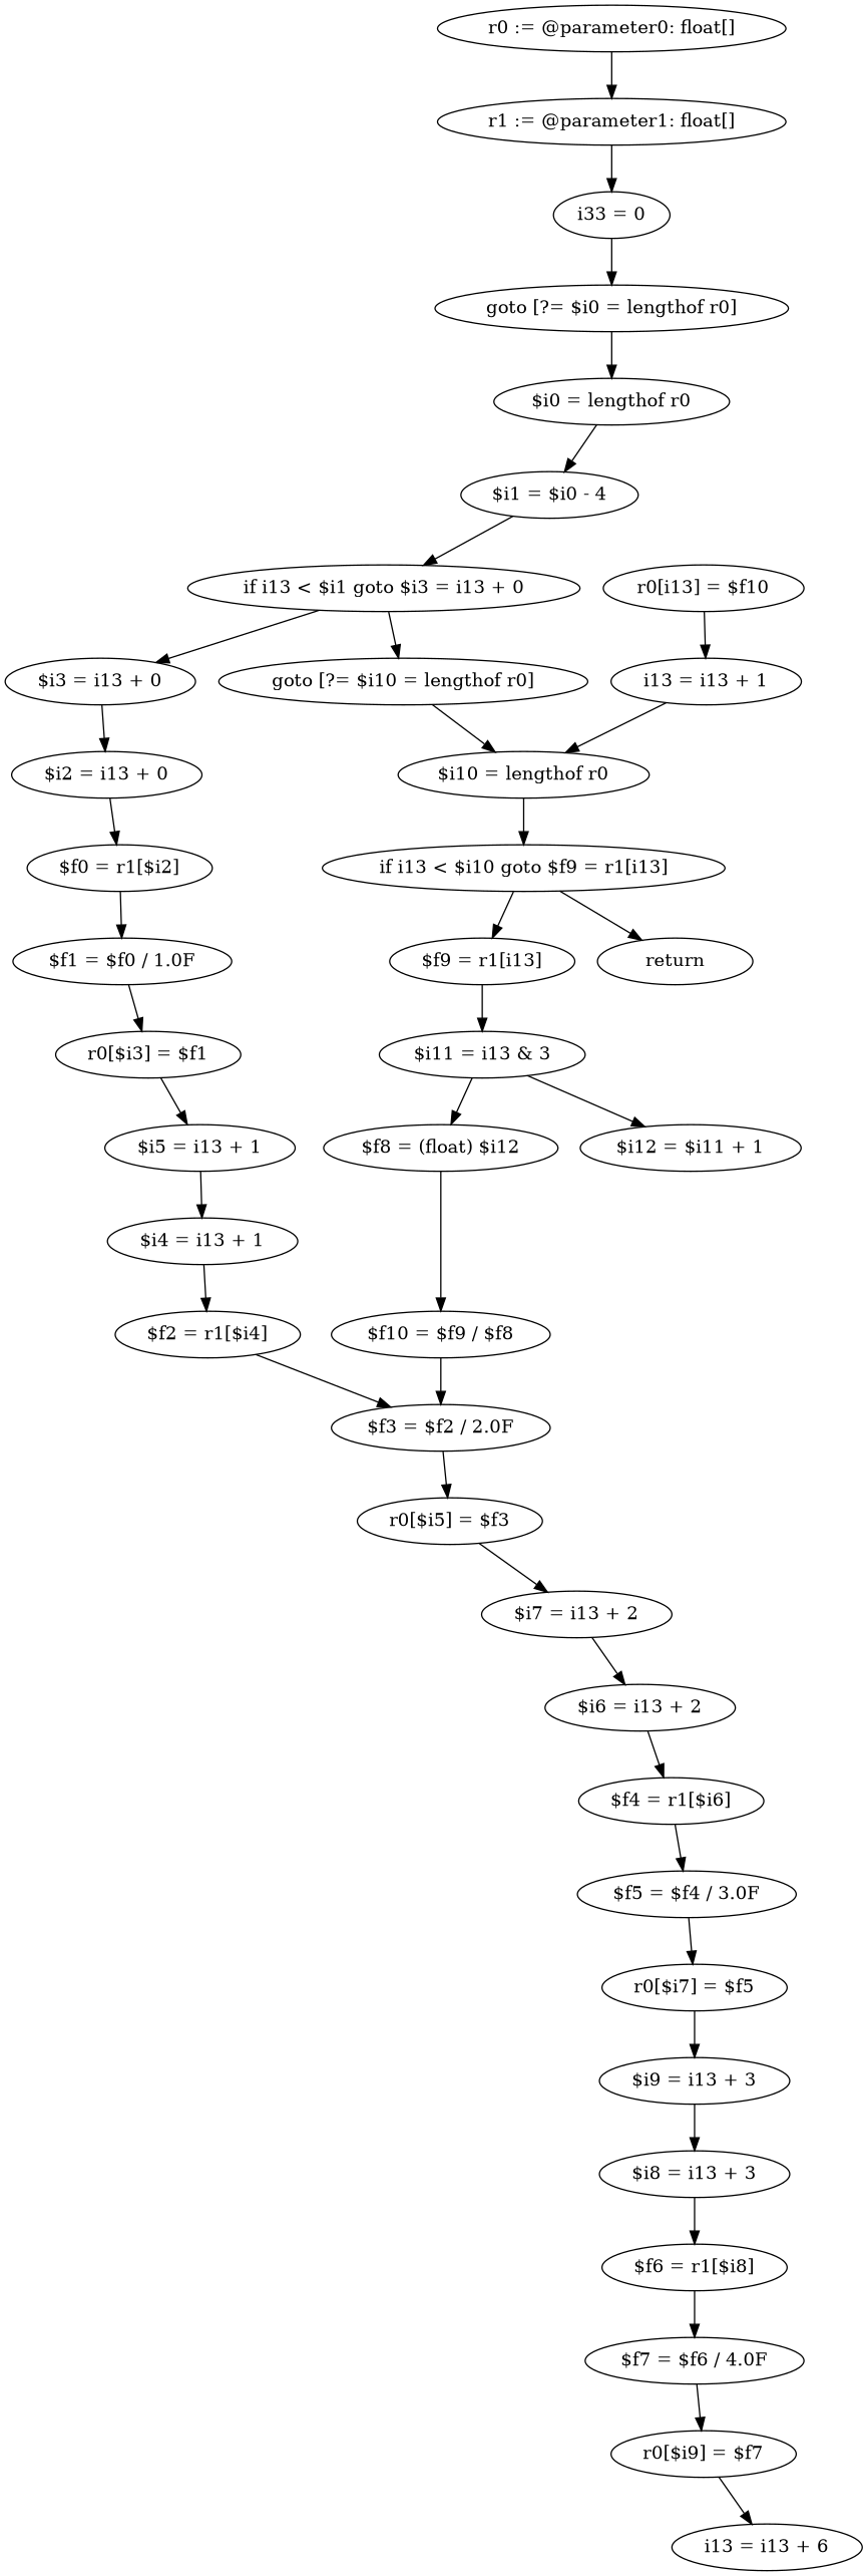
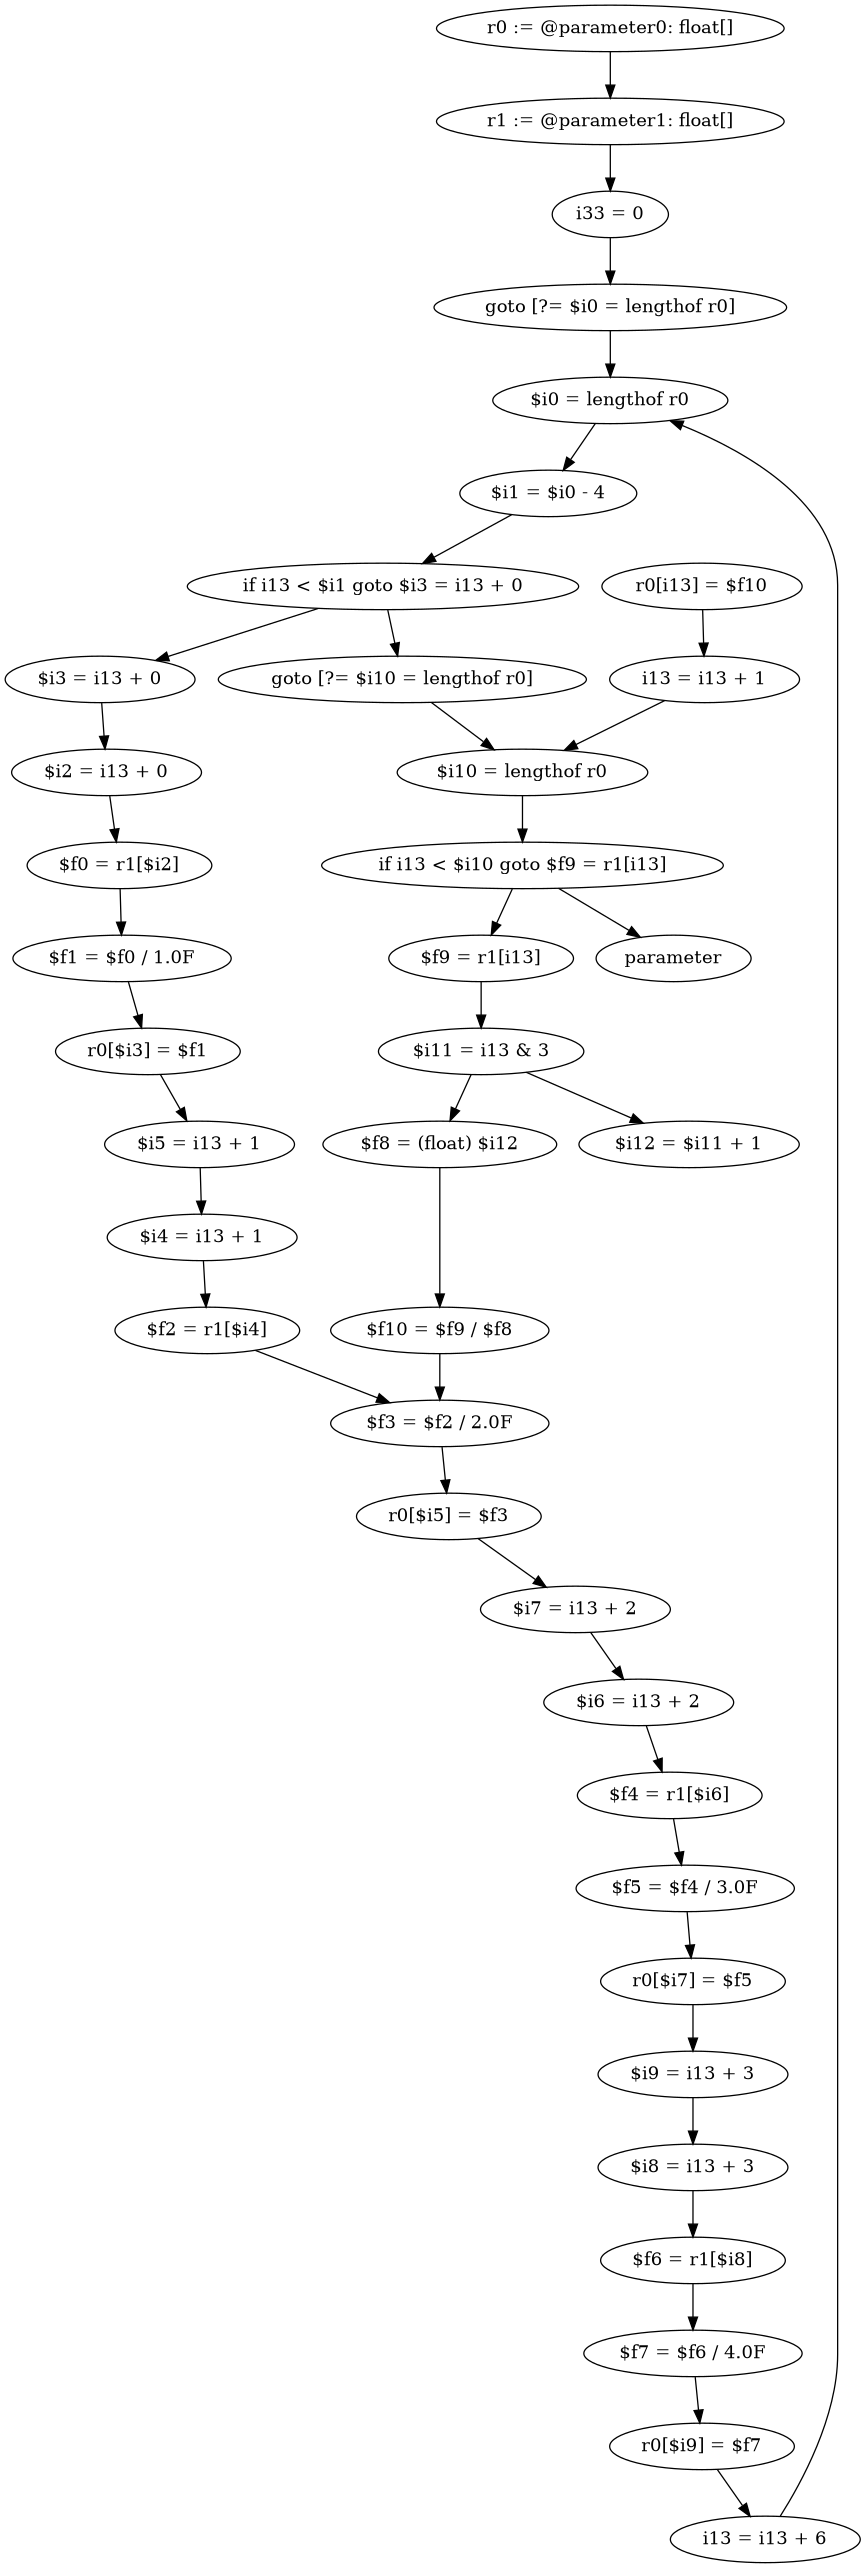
  digraph {
    "r0 := @parameter0: float[]"
    "r1 := @parameter1: float[]"
    n3 [label="i33 = 0"]
    "goto [?= $i0 = lengthof r0]"
    "$i0 = lengthof r0"
    "$i1 = $i0 - 4"
    "$i3 = i13 + 0"
    "$i2 = i13 + 0"
    "$f0 = r1[$i2]"
    "$f1 = $f0 / 1.0F"
    "r0[$i3] = $f1"
    "$i5 = i13 + 1"
    "$i4 = i13 + 1"
    "$f2 = r1[$i4]"
    "$f3 = $f2 / 2.0F"
    "r0[$i5] = $f3"
    "$i7 = i13 + 2"
    "$i6 = i13 + 2"
    "$f4 = r1[$i6]"
    "$f5 = $f4 / 3.0F"
    "r0[$i7] = $f5"
    "$i9 = i13 + 3"
    "$i8 = i13 + 3"
    "$f6 = r1[$i8]"
    "$f7 = $f6 / 4.0F"
    "r0[$i9] = $f7"
    n27 [label="i13 = i13 + 6"]
    "if i13 < $i1 goto $i3 = i13 + 0"
    "goto [?= $i10 = lengthof r0]"
    "$i10 = lengthof r0"
    "if i13 < $i10 goto $f9 = r1[i13]"
    "$f9 = r1[i13]"
    "$i11 = i13 & 3"
    "$i12 = $i11 + 1"
    "$f8 = (float) $i12"
    "$f10 = $f9 / $f8"
    "r0[i13] = $f10"
    "i13 = i13 + 1"
-   return
+   return [label=parameter]
    "r0 := @parameter0: float[]" -> "r1 := @parameter1: float[]"
    "r1 := @parameter1: float[]" -> n3
    n3 -> "goto [?= $i0 = lengthof r0]"
    "goto [?= $i0 = lengthof r0]" -> "$i0 = lengthof r0"
    "$i0 = lengthof r0" -> "$i1 = $i0 - 4"
    "$i1 = $i0 - 4" -> "if i13 < $i1 goto $i3 = i13 + 0"
    "$i3 = i13 + 0" -> "$i2 = i13 + 0"
    "$i2 = i13 + 0" -> "$f0 = r1[$i2]"
    "$f0 = r1[$i2]" -> "$f1 = $f0 / 1.0F"
    "$f1 = $f0 / 1.0F" -> "r0[$i3] = $f1"
    "r0[$i3] = $f1" -> "$i5 = i13 + 1"
    "$i5 = i13 + 1" -> "$i4 = i13 + 1"
    "$i4 = i13 + 1" -> "$f2 = r1[$i4]"
    "$f2 = r1[$i4]" -> "$f3 = $f2 / 2.0F"
    "$f3 = $f2 / 2.0F" -> "r0[$i5] = $f3"
    "r0[$i5] = $f3" -> "$i7 = i13 + 2"
    "$i7 = i13 + 2" -> "$i6 = i13 + 2"
    "$i6 = i13 + 2" -> "$f4 = r1[$i6]"
    "$f4 = r1[$i6]" -> "$f5 = $f4 / 3.0F"
    "$f5 = $f4 / 3.0F" -> "r0[$i7] = $f5"
    "r0[$i7] = $f5" -> "$i9 = i13 + 3"
    "$i9 = i13 + 3" -> "$i8 = i13 + 3"
    "$i8 = i13 + 3" -> "$f6 = r1[$i8]"
    "$f6 = r1[$i8]" -> "$f7 = $f6 / 4.0F"
    "$f7 = $f6 / 4.0F" -> "r0[$i9] = $f7"
    "r0[$i9] = $f7" -> n27
+   n27 -> "$i0 = lengthof r0"
    "if i13 < $i1 goto $i3 = i13 + 0" -> "$i3 = i13 + 0"
    "if i13 < $i1 goto $i3 = i13 + 0" -> "goto [?= $i10 = lengthof r0]"
    "goto [?= $i10 = lengthof r0]" -> "$i10 = lengthof r0"
    "$i10 = lengthof r0" -> "if i13 < $i10 goto $f9 = r1[i13]"
    "if i13 < $i10 goto $f9 = r1[i13]" -> "$f9 = r1[i13]"
    "if i13 < $i10 goto $f9 = r1[i13]" -> return
    "$f9 = r1[i13]" -> "$i11 = i13 & 3"
    "$i11 = i13 & 3" -> "$i12 = $i11 + 1"
    "$i11 = i13 & 3" -> "$f8 = (float) $i12"
    "$f8 = (float) $i12" -> "$f10 = $f9 / $f8"
    "$f10 = $f9 / $f8" -> "$f3 = $f2 / 2.0F"
    "r0[i13] = $f10" -> "i13 = i13 + 1"
    "i13 = i13 + 1" -> "$i10 = lengthof r0"
  }
